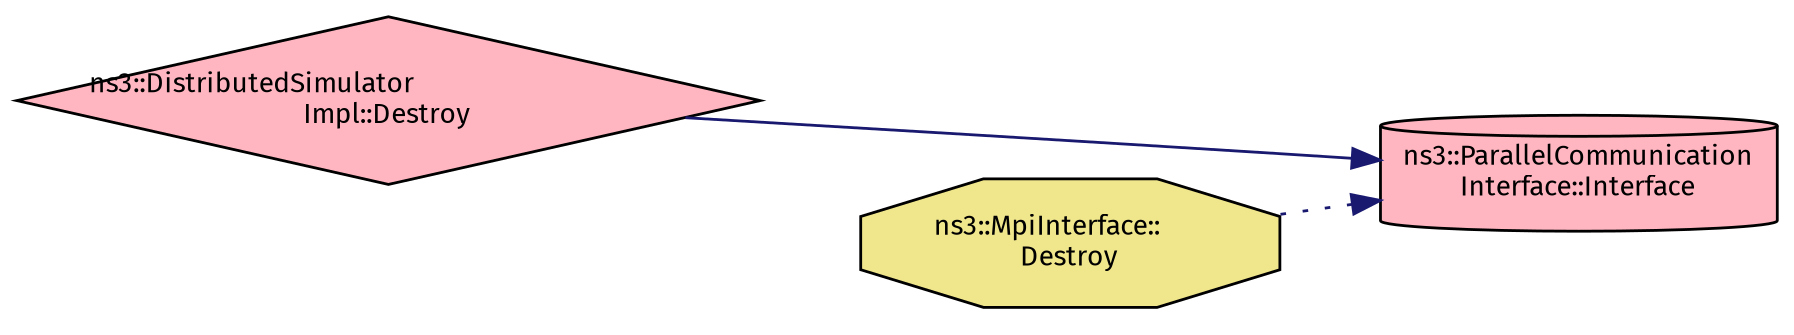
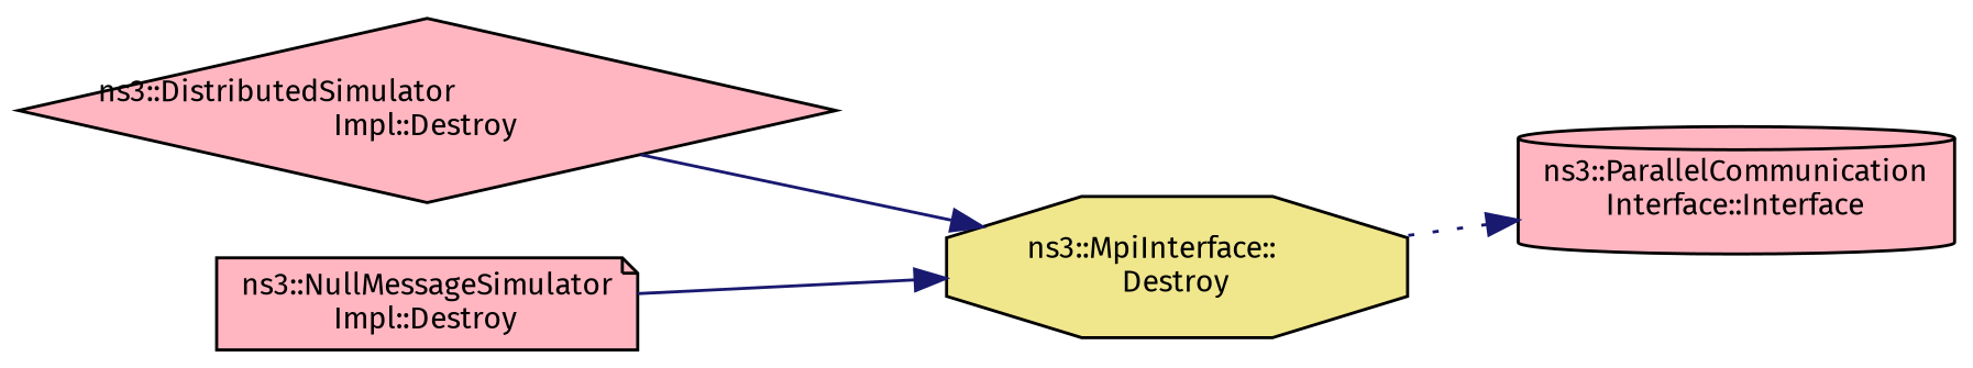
  digraph {
    fontname="Fira Sans"
    rankdir=RL
    node [color=black fillcolor=lightpink fontname="Fira Sans" fontsize=10 style=filled]
    edge [color=midnightblue dir=back fontname="Fira Sans" fontsize=10 labelfontname=Helvetica labelfontsize=10 style=solid]
    n1 [fontcolor=black height=0.2 label="ns3::ParallelCommunication\lInterface::Interface" shape=cylinder width=0.4]
    n2 [fillcolor=khaki height=0.2 label="ns3::MpiInterface::\lDestroy" shape=octagon width=0.4]
    n3 [height=0.2 label="ns3::DistributedSimulator\lImpl::Destroy" shape=diamond width=0.4]
+   n4 [height=0.2 label="ns3::NullMessageSimulator\lImpl::Destroy" shape=note width=0.4]
    n1 -> n2 [style=dotted]
-   n1 -> n3
+   n2 -> n3
+   n2 -> n4
  }
